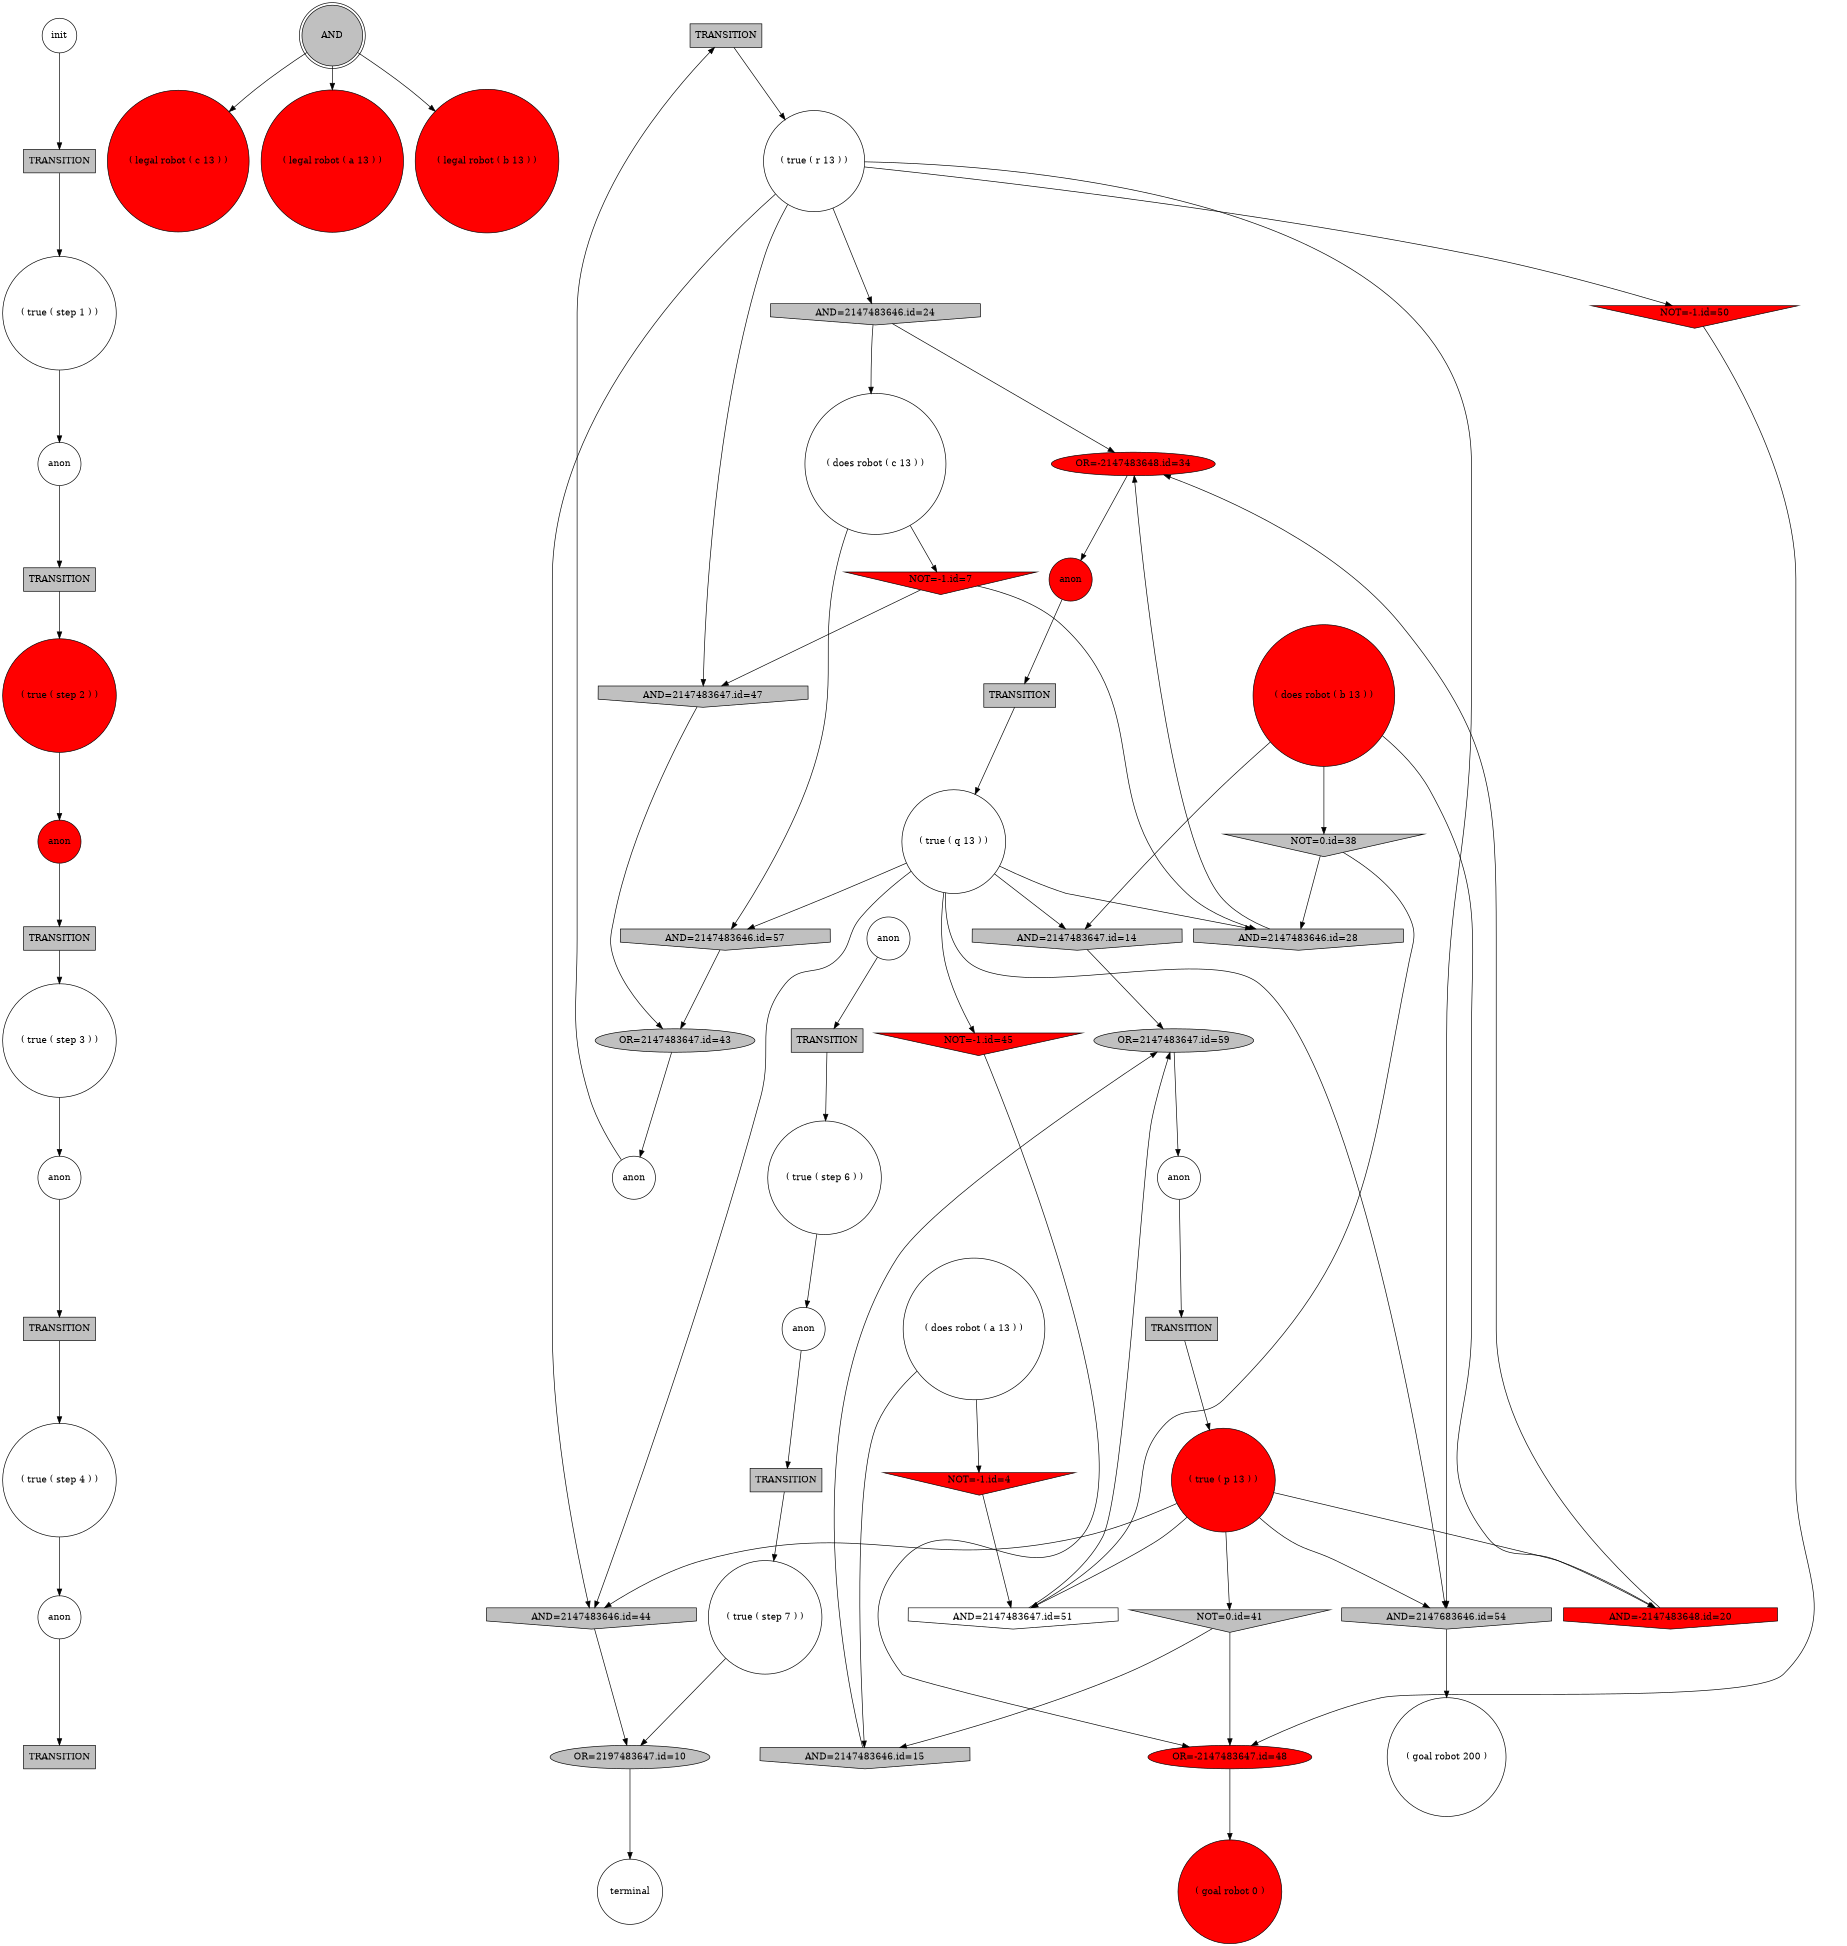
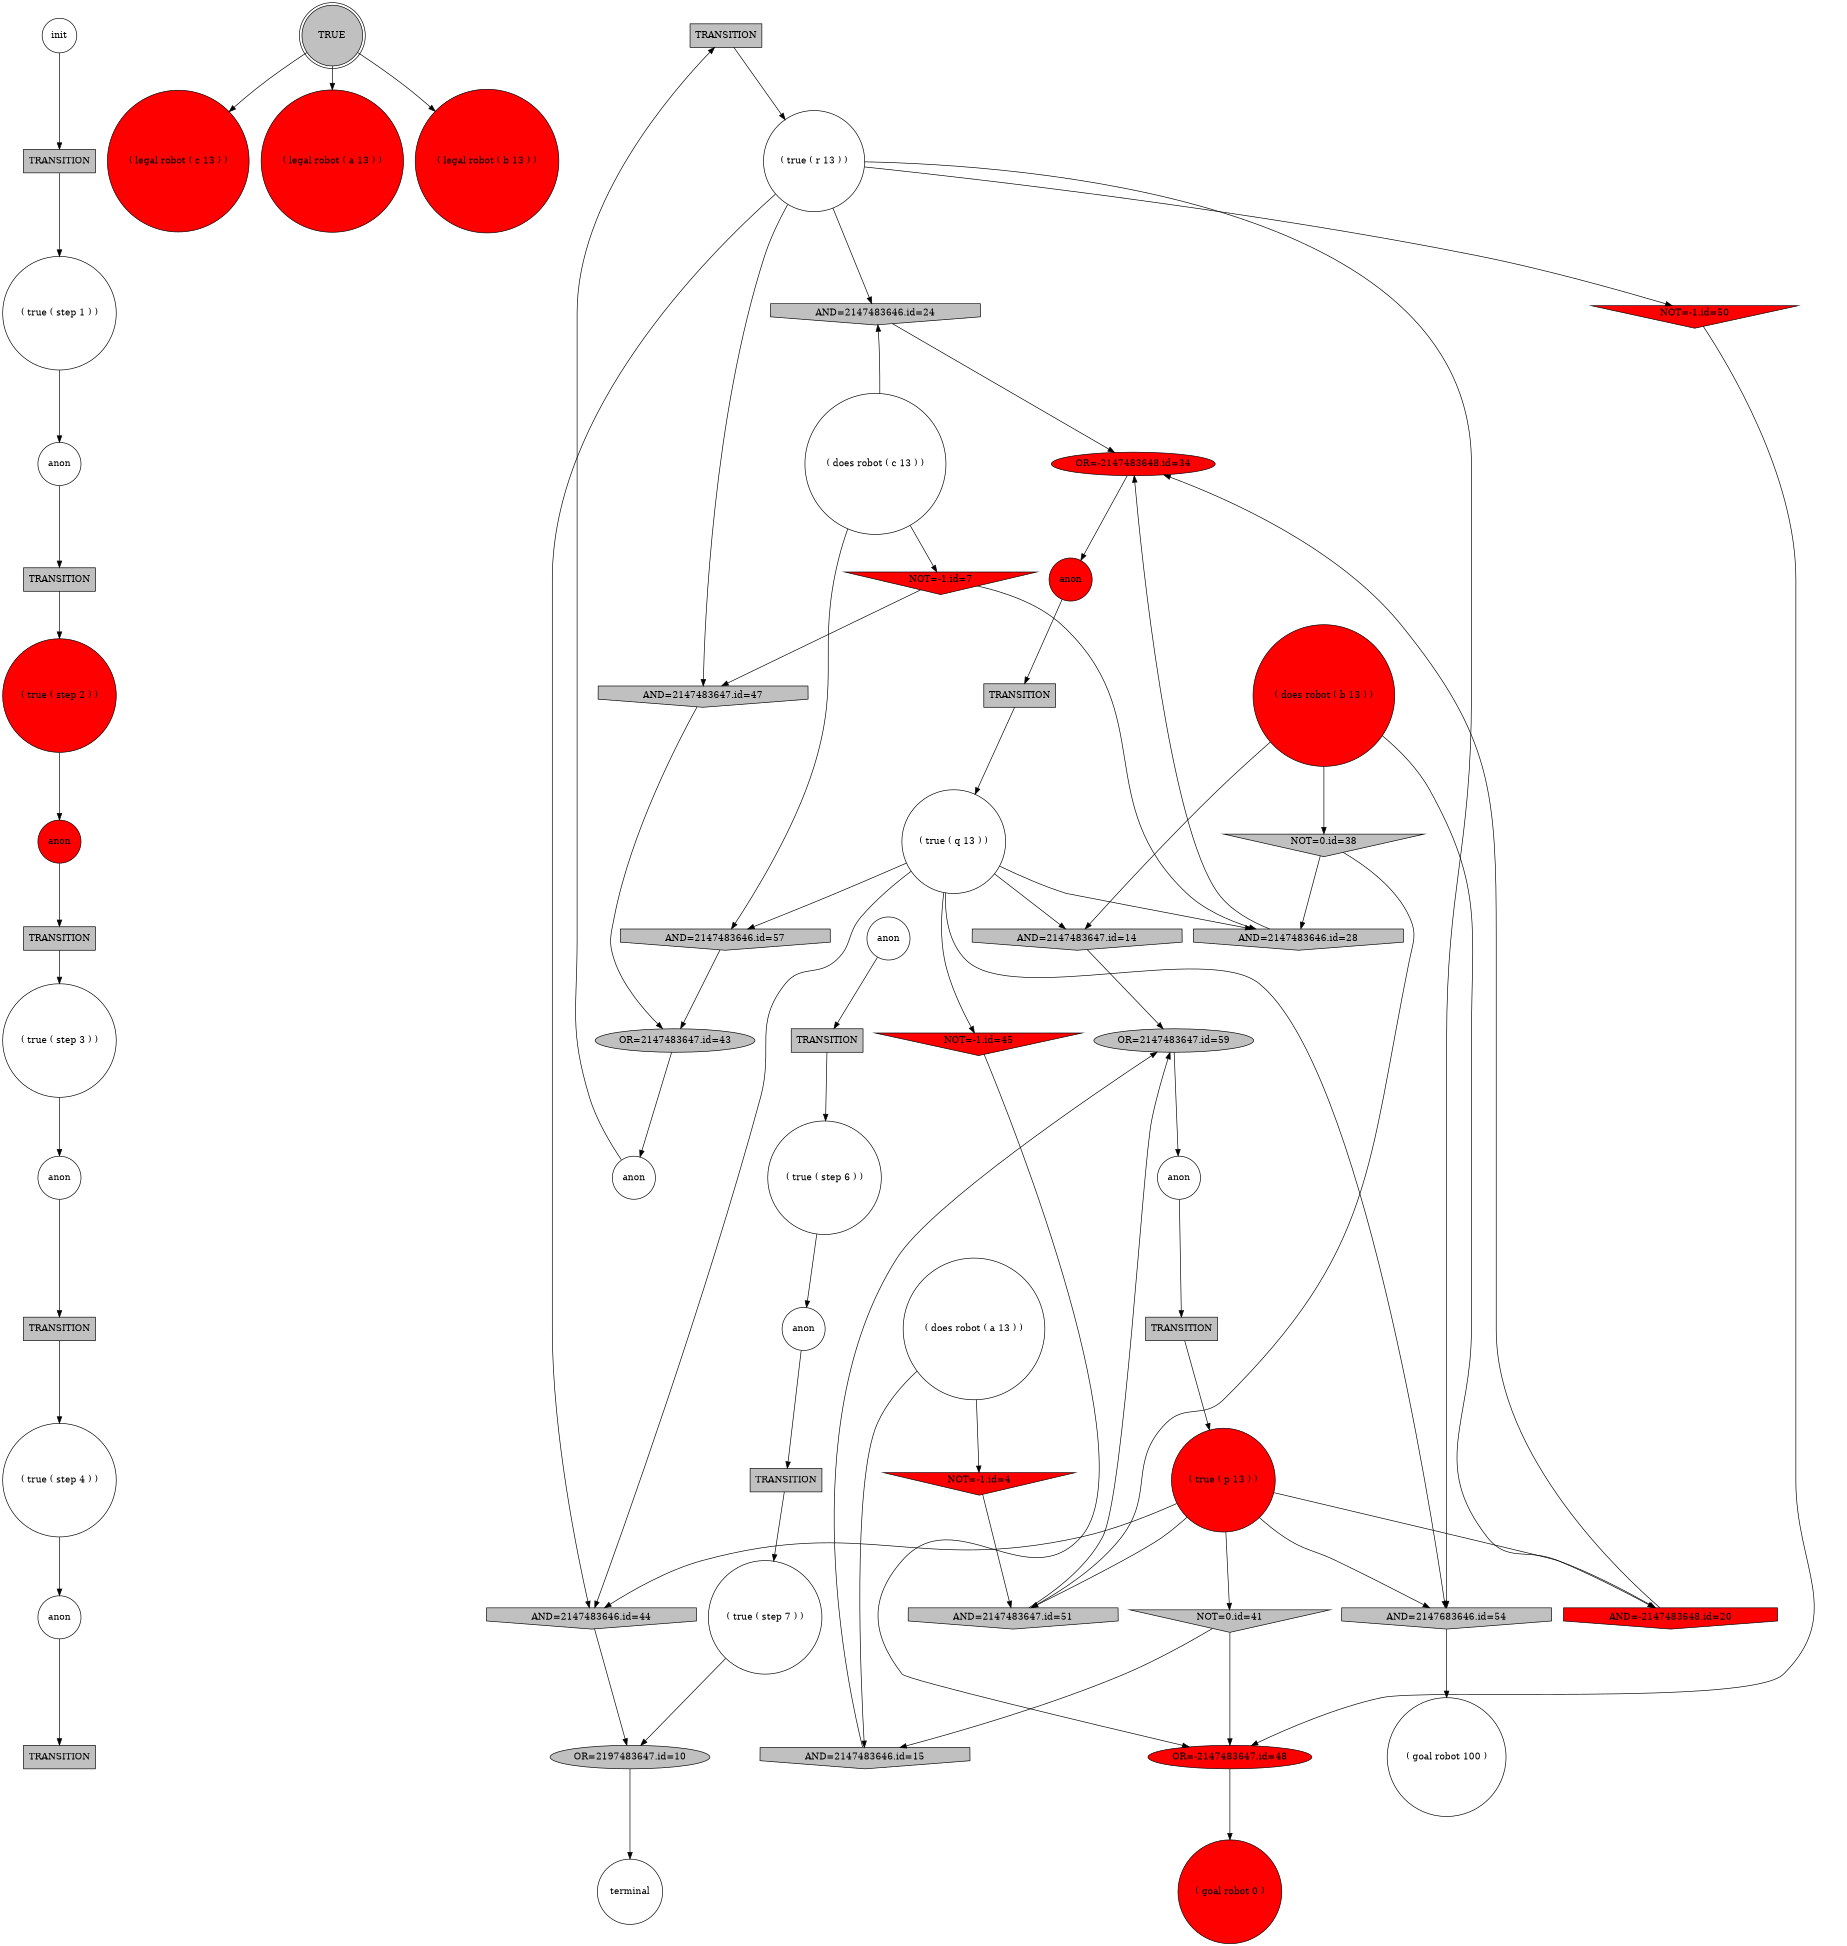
  digraph {
    node [fillcolor=grey shape=circle style=filled]
    n1 [fillcolor=red label=anon]
    n2 [label=TRANSITION shape=box]
    n3 [fillcolor=white label="( true ( step 3 ) )"]
    n4 [fillcolor=white label=anon]
-   n5 [label=AND shape=doublecircle]
+   n5 [label=TRUE shape=doublecircle]
    n6 [fillcolor=red label="( legal robot ( c 13 ) )"]
    n7 [fillcolor=red label="( legal robot ( a 13 ) )"]
    n8 [fillcolor=red label="( legal robot ( b 13 ) )"]
    n9 [label=TRANSITION shape=box]
    n10 [fillcolor=white label="( true ( r 13 ) )"]
    n11 [label="AND=2147483647.id=47" shape=invhouse]
    n12 [fillcolor=red label="NOT=-1.id=50" shape=invtriangle]
    n13 [label="AND=2147483646.id=44" shape=invhouse]
    n14 [label="AND=2147483646.id=24" shape=invhouse]
    n15 [label="AND=2147683646.id=54" shape=invhouse]
    n16 [label="OR=2147483647.id=43" shape=ellipse]
    n17 [fillcolor=red label="OR=-2147483647.id=48" shape=ellipse]
    n18 [label="OR=2197483647.id=10" shape=ellipse]
    n19 [fillcolor=red label="OR=-2147483648.id=34" shape=ellipse]
-   n20 [fillcolor=white label="( goal robot 200 )"]
+   n20 [fillcolor=white label="( goal robot 100 )"]
    n21 [fillcolor=white label="( true ( step 7 ) )"]
    n22 [fillcolor=white label=terminal]
    n23 [fillcolor=red label="NOT=-1.id=4" shape=invtriangle]
-   n24 [fillcolor=white label="AND=2147483647.id=51" shape=invhouse]
+   n24 [label="AND=2147483647.id=51" shape=invhouse]
    n25 [label="OR=2147483647.id=59" shape=ellipse]
    n26 [fillcolor=white label=anon]
    n27 [fillcolor=white label=anon]
    n28 [label=TRANSITION shape=box]
    n29 [fillcolor=red label="( true ( step 2 ) )"]
    n30 [fillcolor=white label=anon]
    n31 [label=TRANSITION shape=box]
    n32 [fillcolor=red label="NOT=-1.id=7" shape=invtriangle]
    n33 [label="AND=2147483646.id=28" shape=invhouse]
    n34 [fillcolor=red label=anon]
    n35 [fillcolor=white label=anon]
    n36 [fillcolor=white label=init]
    n37 [label=TRANSITION shape=box]
    n38 [fillcolor=white label="( true ( step 1 ) )"]
    n39 [fillcolor=red label="( does robot ( b 13 ) )"]
    n40 [fillcolor=red label="AND=-2147483648.id=20" shape=invhouse]
    n41 [label="NOT=0.id=38" shape=invtriangle]
    n42 [label="AND=2147483647.id=14" shape=invhouse]
    n43 [fillcolor=white label=anon]
    n44 [label=TRANSITION shape=box]
    n45 [fillcolor=white label="( true ( step 6 ) )"]
    n46 [fillcolor=red label="( goal robot 0 )"]
    n47 [label=TRANSITION shape=box]
    n48 [label=TRANSITION shape=box]
    n49 [label="AND=2147483646.id=15" shape=invhouse]
    n50 [fillcolor=red label="( true ( p 13 ) )"]
    n51 [label="NOT=0.id=41" shape=invtriangle]
    n52 [label=TRANSITION shape=box]
    n53 [fillcolor=white label="( true ( step 4 ) )"]
    n54 [fillcolor=white label=anon]
    n55 [label=TRANSITION shape=box]
    n56 [fillcolor=white label="( true ( q 13 ) )"]
    n57 [label="AND=2147483646.id=57" shape=invhouse]
    n58 [fillcolor=red label="NOT=-1.id=45" shape=invtriangle]
    n59 [fillcolor=white label="( does robot ( c 13 ) )"]
    n60 [fillcolor=white label="( does robot ( a 13 ) )"]
    n1 -> n2
    n2 -> n3
    n3 -> n4
    n4 -> n47
    n5 -> n6
    n5 -> n7
    n5 -> n8
    n9 -> n10
    n10 -> n11
    n10 -> n12
    n10 -> n13
    n10 -> n14
    n10 -> n15
    n11 -> n16
    n12 -> n17
    n13 -> n18
    n14 -> n19
    n15 -> n20
    n16 -> n35
    n17 -> n46
    n18 -> n22
    n19 -> n34
    n21 -> n18
    n23 -> n24
    n24 -> n25
    n25 -> n26
    n26 -> n48
    n27 -> n28
    n28 -> n29
    n29 -> n1
    n30 -> n31
    n31 -> n21
    n32 -> n11
    n32 -> n33
    n33 -> n19
    n34 -> n52
    n35 -> n9
    n36 -> n37
    n37 -> n38
    n38 -> n27
    n39 -> n40
    n39 -> n41
    n39 -> n42
    n40 -> n19
    n41 -> n24
    n41 -> n33
    n42 -> n25
    n43 -> n44
    n44 -> n45
    n45 -> n30
    n47 -> n53
    n48 -> n50
    n49 -> n25
    n50 -> n13
    n50 -> n15
    n50 -> n24
    n50 -> n40
    n50 -> n51
    n51 -> n17
    n51 -> n49
    n52 -> n56
    n53 -> n54
    n54 -> n55
    n56 -> n13
    n56 -> n15
    n56 -> n33
    n56 -> n42
    n56 -> n57
    n56 -> n58
    n57 -> n16
    n58 -> n17
-   n14 -> n59
+   n59 -> n14
    n59 -> n32
    n59 -> n57
    n60 -> n23
    n60 -> n49
  }
